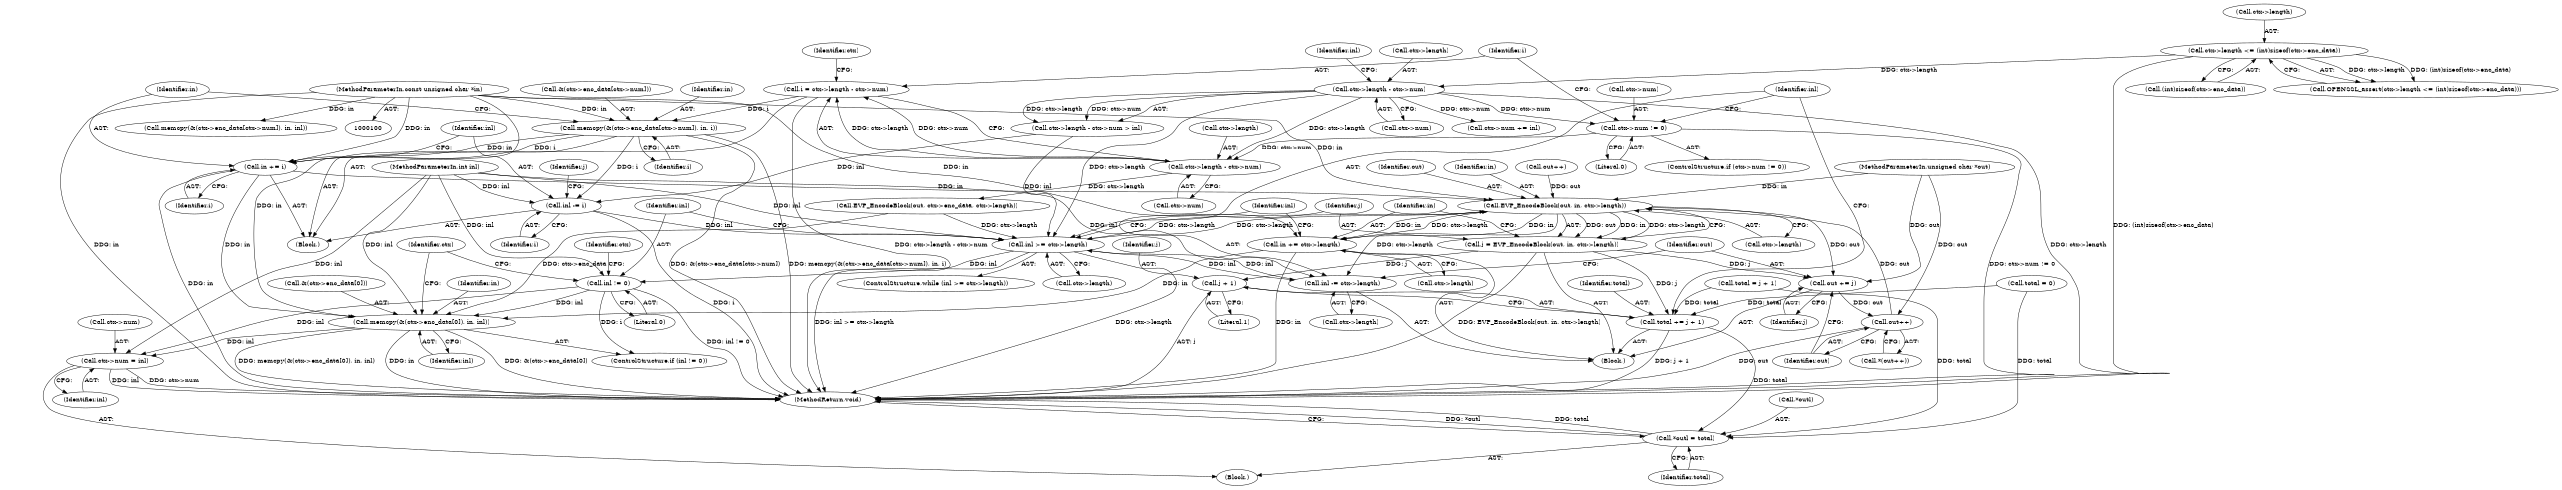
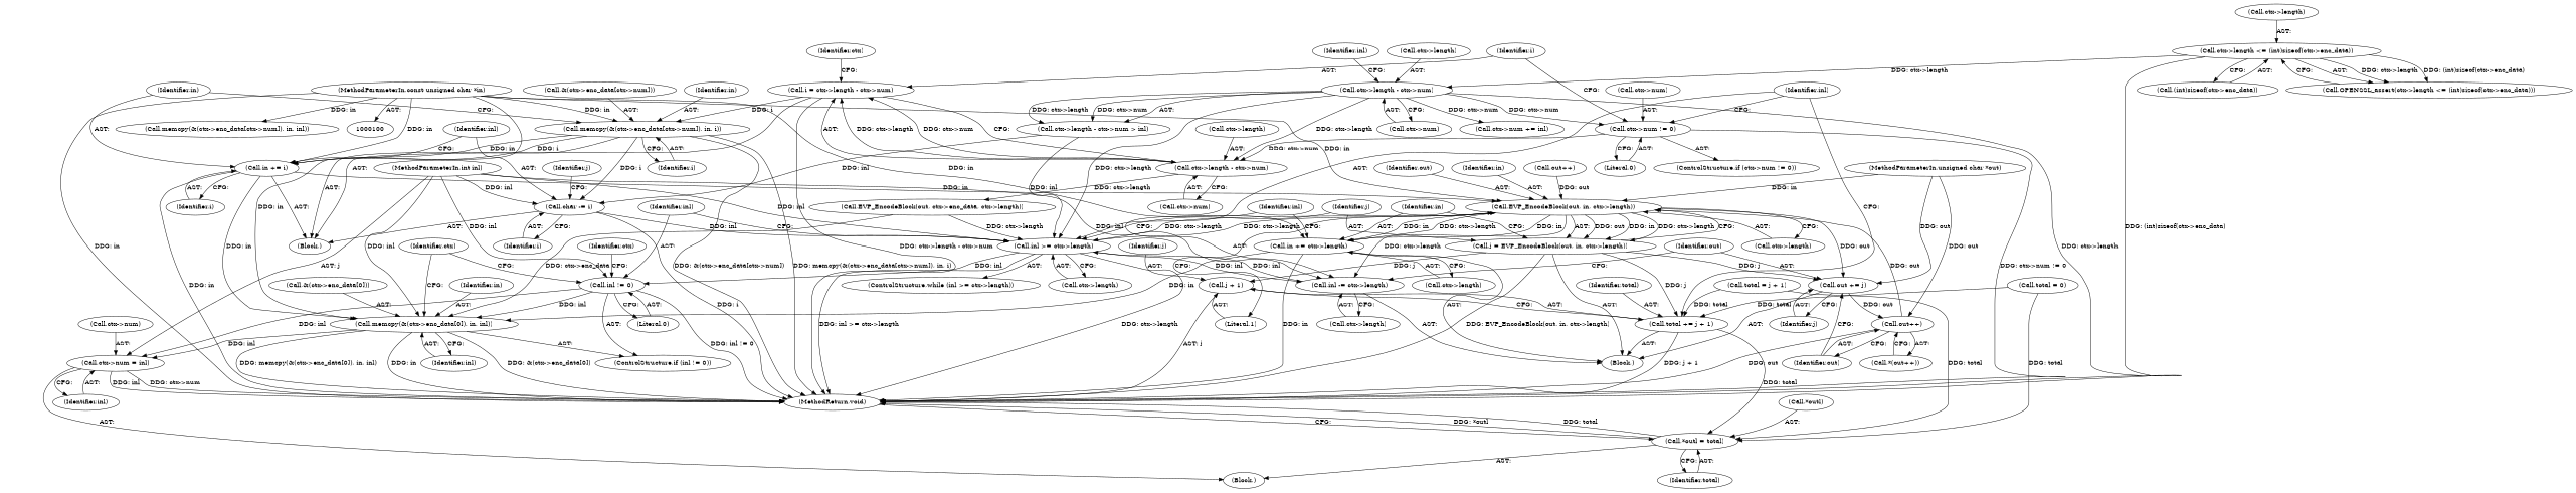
  digraph {
    n1 [label="(Call,memcpy(&(ctx->enc_data[ctx->num]), in, i))"]
    n2 [label="(Call,in += i)"]
-   n3 [label="(Call,inl -= i)"]
+   n3 [label="(Call,char -= i)"]
    n4 [label="(Identifier,i)"]
    n5 [label="(MethodReturn,void)"]
    n6 [label="(Block,)"]
    n7 [label="(Call,EVP_EncodeBlock(out, in, ctx->length))"]
    n8 [label="(Call,memcpy(&(ctx->enc_data[0]), in, inl))"]
    n9 [label="(Identifier,i)"]
    n10 [label="(Call,inl >= ctx->length)"]
    n11 [label="(Identifier,i)"]
    n12 [label="(Call,*outl = total)"]
    n13 [label="(MethodParameterIn,const unsigned char *in)"]
    n14 [label="(Call,in += ctx->length)"]
    n15 [label="(Call,memcpy(&(ctx->enc_data[ctx->num]), in, inl))"]
    1000100
    n17 [label="(Call,inl -= ctx->length)"]
    n18 [label="(Call,j = EVP_EncodeBlock(out, in, ctx->length))"]
    n19 [label="(Call,out += j)"]
    n20 [label="(Call,ctx->length)"]
    n21 [label="(Call,ctx->num = inl)"]
    n22 [label="(ControlStructure,if (inl != 0))"]
    n23 [label="(Identifier,inl)"]
    n24 [label="(Block,)"]
    n25 [label="(Call,ctx->length)"]
    n26 [label="(Call,i = ctx->length - ctx->num)"]
    n27 [label="(Call,ctx->length - ctx->num)"]
    n28 [label="(Call,ctx->num)"]
    n29 [label="(Call,EVP_EncodeBlock(out, ctx->enc_data, ctx->length))"]
    n30 [label="(Call,ctx->length - ctx->num)"]
    n31 [label="(Call,ctx->num != 0)"]
    n32 [label="(Call,ctx->length - ctx->num > inl)"]
    n33 [label="(Call,ctx->num)"]
    n34 [label="(Call,ctx->num += inl)"]
    n35 [label="(ControlStructure,if (ctx->num != 0))"]
    n36 [label="(Literal,0)"]
    n37 [label="(Call,inl != 0)"]
    n38 [label="(ControlStructure,while (inl >= ctx->length))"]
    n39 [label="(Call,ctx->length)"]
    n40 [label="(Call,ctx->length <= (int)sizeof(ctx->enc_data))"]
    n41 [label="(Call,(int)sizeof(ctx->enc_data))"]
    n42 [label="(Call,OPENSSL_assert(ctx->length <= (int)sizeof(ctx->enc_data)))"]
    n43 [label="(Call,ctx->length)"]
    n44 [label="(Call,total += j + 1)"]
    n45 [label="(Call,j + 1)"]
    n46 [label="(Call,out++)"]
    n47 [label="(Identifier,j)"]
    n48 [label="(Literal,0)"]
    n49 [label="(Identifier,inl)"]
    n50 [label="(Block,)"]
    n51 [label="(Literal,1)"]
    n52 [label="(Call,*(out++))"]
    n53 [label="(Identifier,out)"]
    n54 [label="(Identifier,total)"]
    n55 [label="(Identifier,in)"]
    n56 [label="(MethodParameterIn,unsigned char *out)"]
    n57 [label="(Call,ctx->length)"]
    n58 [label="(Identifier,j)"]
    n59 [label="(Identifier,out)"]
    n60 [label="(Call,&(ctx->enc_data[ctx->num]))"]
    n61 [label="(Identifier,j)"]
    n62 [label="(Identifier,i)"]
    n63 [label="(MethodParameterIn,int inl)"]
    n64 [label="(Identifier,inl)"]
    n65 [label="(Identifier,in)"]
    n66 [label="(Call,total = j + 1)"]
    n67 [label="(Identifier,in)"]
    n68 [label="(Identifier,total)"]
    n69 [label="(Call,total = 0)"]
    n70 [label="(Identifier,inl)"]
    n71 [label="(Identifier,ctx)"]
    n72 [label="(Identifier,in)"]
    n73 [label="(Identifier,inl)"]
    n74 [label="(Identifier,j)"]
    n75 [label="(Call,out++)"]
    n76 [label="(Identifier,out)"]
    n77 [label="(Call,ctx->length)"]
    n78 [label="(Identifier,inl)"]
    n79 [label="(Identifier,ctx)"]
    n80 [label="(Call,ctx->num)"]
    n81 [label="(Identifier,in)"]
    n82 [label="(Call,ctx->length)"]
    n83 [label="(Call,ctx->num)"]
    n84 [label="(Call,*outl)"]
    n85 [label="(Identifier,inl)"]
    n86 [label="(Call,&(ctx->enc_data[0]))"]
    n87 [label="(Identifier,ctx)"]
    n1 -> n2 [label="DDG: i"]
    n1 -> n2 [label="DDG: in"]
    n1 -> n3 [label="DDG: i"]
    n1 -> n4 [label="CFG: "]
    n1 -> n5 [label="DDG: &(ctx->enc_data[ctx->num])"]
    n1 -> n5 [label="DDG: memcpy(&(ctx->enc_data[ctx->num]), in, i)"]
    n1 -> n6 [label="AST: "]
    n2 -> n5 [label="DDG: in"]
    n2 -> n6 [label="AST: "]
    n2 -> n7 [label="DDG: in"]
    n2 -> n8 [label="DDG: in"]
    n2 -> n9 [label="CFG: "]
    n3 -> n5 [label="DDG: i"]
    n3 -> n6 [label="AST: "]
    n3 -> n10 [label="DDG: inl"]
    n3 -> n11 [label="CFG: "]
    n4 -> n1 [label="AST: "]
    n5 -> n12 [label="CFG: "]
    n7 -> n10 [label="DDG: ctx->length"]
    n7 -> n14 [label="DDG: ctx->length"]
    n7 -> n14 [label="DDG: in"]
    n7 -> n17 [label="DDG: ctx->length"]
    n7 -> n18 [label="AST: "]
    n7 -> n18 [label="DDG: out"]
    n7 -> n18 [label="DDG: in"]
    n7 -> n18 [label="DDG: ctx->length"]
    n7 -> n19 [label="DDG: out"]
    n7 -> n20 [label="CFG: "]
    n8 -> n5 [label="DDG: &(ctx->enc_data[0])"]
    n8 -> n5 [label="DDG: memcpy(&(ctx->enc_data[0]), in, inl)"]
    n8 -> n5 [label="DDG: in"]
    n8 -> n21 [label="DDG: inl"]
    n8 -> n22 [label="AST: "]
    n8 -> n23 [label="CFG: "]
    n9 -> n2 [label="AST: "]
    n10 -> n5 [label="DDG: inl >= ctx->length"]
    n10 -> n5 [label="DDG: ctx->length"]
    n10 -> n7 [label="DDG: ctx->length"]
    n10 -> n17 [label="DDG: inl"]
    n10 -> n37 [label="DDG: inl"]
    n10 -> n38 [label="AST: "]
    n10 -> n39 [label="CFG: "]
    n11 -> n3 [label="AST: "]
    n12 -> n5 [label="DDG: *outl"]
    n12 -> n5 [label="DDG: total"]
    n12 -> n50 [label="AST: "]
    n12 -> n54 [label="CFG: "]
    n13 -> n1 [label="DDG: in"]
    n13 -> n2 [label="DDG: in"]
    n13 -> n5 [label="DDG: in"]
    n13 -> n7 [label="DDG: in"]
    n13 -> n8 [label="DDG: in"]
    n13 -> n14 [label="DDG: in"]
    n13 -> n15 [label="DDG: in"]
    n13 -> 1000100 [label="AST: "]
    n14 -> n5 [label="DDG: in"]
    n14 -> n7 [label="DDG: in"]
    n14 -> n8 [label="DDG: in"]
    n14 -> n24 [label="AST: "]
    n14 -> n25 [label="CFG: "]
    n17 -> n10 [label="DDG: inl"]
    n17 -> n24 [label="AST: "]
    n17 -> n43 [label="CFG: "]
    n18 -> n5 [label="DDG: EVP_EncodeBlock(out, in, ctx->length)"]
    n18 -> n7 [label="CFG: "]
    n18 -> n19 [label="DDG: j"]
    n18 -> n24 [label="AST: "]
    n18 -> n44 [label="DDG: j"]
    n18 -> n45 [label="DDG: j"]
    n19 -> n24 [label="AST: "]
    n19 -> n46 [label="DDG: out"]
    n19 -> n47 [label="CFG: "]
    n20 -> n7 [label="AST: "]
    n21 -> n5 [label="DDG: inl"]
    n21 -> n5 [label="DDG: ctx->num"]
    n21 -> n49 [label="CFG: "]
    n21 -> n50 [label="AST: "]
    n23 -> n8 [label="AST: "]
    n25 -> n14 [label="AST: "]
    n26 -> n1 [label="DDG: i"]
    n26 -> n5 [label="DDG: ctx->length - ctx->num"]
    n26 -> n6 [label="AST: "]
    n26 -> n27 [label="CFG: "]
    n27 -> n26 [label="AST: "]
    n27 -> n26 [label="DDG: ctx->length"]
    n27 -> n26 [label="DDG: ctx->num"]
    n27 -> n28 [label="CFG: "]
    n27 -> n29 [label="DDG: ctx->length"]
    n28 -> n27 [label="AST: "]
    n29 -> n8 [label="DDG: ctx->enc_data"]
    n29 -> n10 [label="DDG: ctx->length"]
    n30 -> n5 [label="DDG: ctx->length"]
    n30 -> n10 [label="DDG: ctx->length"]
    n30 -> n27 [label="DDG: ctx->length"]
    n30 -> n31 [label="DDG: ctx->num"]
    n30 -> n32 [label="AST: "]
    n30 -> n32 [label="DDG: ctx->length"]
    n30 -> n32 [label="DDG: ctx->num"]
    n30 -> n33 [label="CFG: "]
    n30 -> n34 [label="DDG: ctx->num"]
    n31 -> n5 [label="DDG: ctx->num != 0"]
    n31 -> n27 [label="DDG: ctx->num"]
    n31 -> n35 [label="AST: "]
    n31 -> n36 [label="CFG: "]
    n32 -> n3 [label="DDG: inl"]
    n32 -> n10 [label="DDG: inl"]
    n33 -> n30 [label="AST: "]
    n36 -> n31 [label="AST: "]
    n37 -> n5 [label="DDG: inl != 0"]
    n37 -> n8 [label="DDG: inl"]
    n37 -> n21 [label="DDG: inl"]
-   n37 -> n22 [label="DDG: i"]
+   n37 -> n22 [label="AST: "]
    n37 -> n48 [label="CFG: "]
    n39 -> n10 [label="AST: "]
    n40 -> n5 [label="DDG: (int)sizeof(ctx->enc_data)"]
    n40 -> n30 [label="DDG: ctx->length"]
    n40 -> n41 [label="CFG: "]
    n40 -> n42 [label="AST: "]
    n40 -> n42 [label="DDG: ctx->length"]
    n40 -> n42 [label="DDG: (int)sizeof(ctx->enc_data)"]
    n41 -> n40 [label="AST: "]
    n42 -> n40 [label="CFG: "]
    n43 -> n17 [label="AST: "]
    n44 -> n5 [label="DDG: j + 1"]
    n44 -> n12 [label="DDG: total"]
    n44 -> n24 [label="AST: "]
    n44 -> n45 [label="CFG: "]
    n45 -> n5 [label="AST: j"]
    n45 -> n44 [label="AST: "]
-   n45 -> n51 [label="CFG: "]
+   n7 -> n51 [label="CFG: "]
    n46 -> n5 [label="DDG: out"]
    n46 -> n7 [label="DDG: out"]
    n46 -> n52 [label="AST: "]
    n46 -> n53 [label="CFG: "]
    n47 -> n19 [label="AST: "]
    n48 -> n37 [label="AST: "]
    n49 -> n21 [label="AST: "]
    n51 -> n45 [label="AST: "]
    n52 -> n46 [label="CFG: "]
    n53 -> n19 [label="CFG: "]
    n53 -> n46 [label="AST: "]
    n54 -> n12 [label="AST: "]
    n55 -> n1 [label="CFG: "]
    n55 -> n2 [label="AST: "]
    n56 -> n7 [label="DDG: in"]
    n56 -> n19 [label="DDG: out"]
    n56 -> n46 [label="DDG: out"]
    n57 -> n30 [label="AST: "]
    n58 -> n45 [label="AST: "]
    n59 -> n7 [label="AST: "]
    n60 -> n1 [label="AST: "]
    n61 -> n10 [label="CFG: "]
    n61 -> n18 [label="AST: "]
    n62 -> n26 [label="AST: "]
    n62 -> n31 [label="CFG: "]
    n63 -> n3 [label="DDG: inl"]
    n63 -> n8 [label="DDG: inl"]
    n63 -> n10 [label="DDG: inl"]
    n63 -> n17 [label="DDG: inl"]
-   n63 -> n21 [label="DDG: inl"]
+   n63 -> n21 [label="AST: j"]
    n63 -> n37 [label="DDG: inl"]
    n64 -> n30 [label="CFG: "]
    n65 -> n8 [label="AST: "]
    n66 -> n12 [label="DDG: total"]
    n66 -> n44 [label="DDG: total"]
    n67 -> n7 [label="AST: "]
    n68 -> n44 [label="AST: "]
    n69 -> n12 [label="DDG: total"]
    n69 -> n44 [label="DDG: total"]
    n70 -> n10 [label="CFG: "]
    n70 -> n37 [label="AST: "]
    n71 -> n37 [label="CFG: "]
    n72 -> n1 [label="AST: "]
    n73 -> n2 [label="CFG: "]
    n73 -> n3 [label="AST: "]
    n74 -> n3 [label="CFG: "]
    n75 -> n7 [label="DDG: out"]
    n76 -> n17 [label="CFG: "]
    n76 -> n19 [label="AST: "]
    n77 -> n27 [label="AST: "]
    n78 -> n14 [label="CFG: "]
    n78 -> n17 [label="AST: "]
    n79 -> n8 [label="CFG: "]
    n79 -> n37 [label="CFG: "]
    n80 -> n31 [label="AST: "]
    n81 -> n14 [label="AST: "]
    n81 -> n18 [label="CFG: "]
    n82 -> n40 [label="AST: "]
    n83 -> n21 [label="AST: "]
    n84 -> n12 [label="AST: "]
    n85 -> n10 [label="AST: "]
    n85 -> n31 [label="CFG: "]
    n85 -> n44 [label="CFG: "]
    n86 -> n8 [label="AST: "]
    n87 -> n26 [label="CFG: "]
  }
